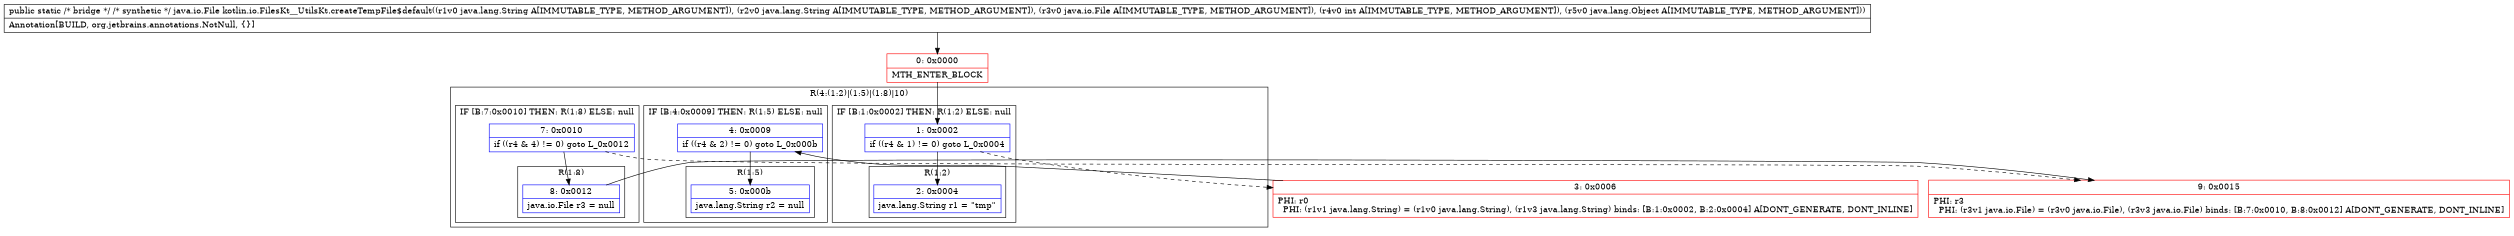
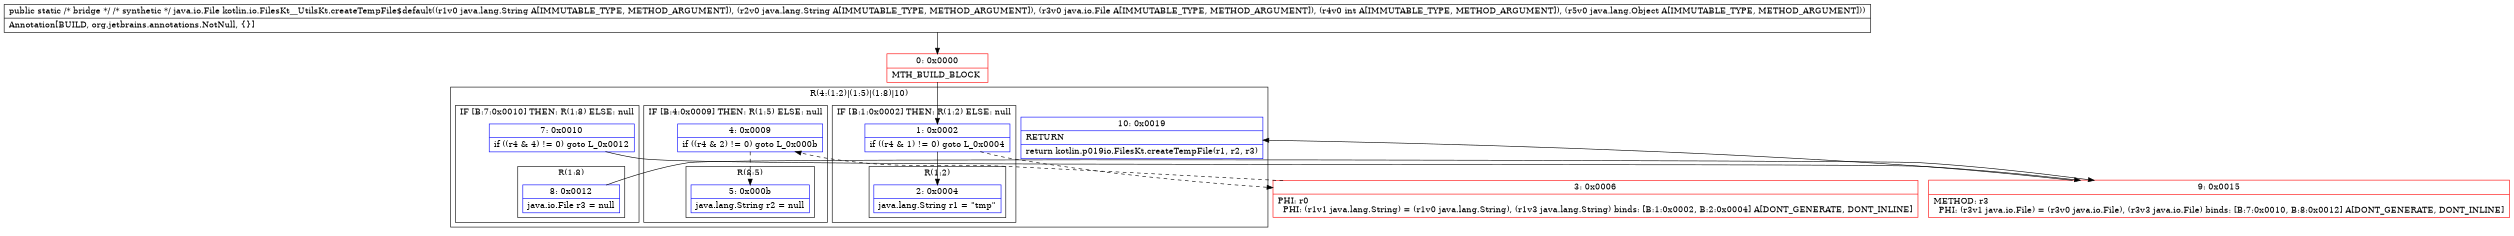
  digraph {
    node [color=blue shape=record]
    n1 [label="{2\:\ 0x0004|java.lang.String r1 = \"tmp\"\l}"]
    n2 [label="{1\:\ 0x0002|if ((r4 & 1) != 0) goto L_0x0004\l}"]
    n3 [label="{5\:\ 0x000b|java.lang.String r2 = null\l}"]
    n4 [label="{4\:\ 0x0009|if ((r4 & 2) != 0) goto L_0x000b\l}"]
    n5 [label="{8\:\ 0x0012|java.io.File r3 = null\l}"]
    n6 [label="{7\:\ 0x0010|if ((r4 & 4) != 0) goto L_0x0012\l}"]
+   n7 [label="{10\:\ 0x0019|RETURN\l|return kotlin.p019io.FilesKt.createTempFile(r1, r2, r3)\l}"]
    n8 [color=red label="{3\:\ 0x0006|PHI: r0 \l  PHI: (r1v1 java.lang.String) = (r1v0 java.lang.String), (r1v3 java.lang.String) binds: [B:1:0x0002, B:2:0x0004] A[DONT_GENERATE, DONT_INLINE]\l}"]
-   n9 [color=red label="{9\:\ 0x0015|PHI: r3 \l  PHI: (r3v1 java.io.File) = (r3v0 java.io.File), (r3v3 java.io.File) binds: [B:7:0x0010, B:8:0x0012] A[DONT_GENERATE, DONT_INLINE]\l}"]
-   n10 [color=red label="{0\:\ 0x0000|MTH_ENTER_BLOCK\l}"]
+   n9 [color=red label="{9\:\ 0x0015|METHOD: r3 \l  PHI: (r3v1 java.io.File) = (r3v0 java.io.File), (r3v3 java.io.File) binds: [B:7:0x0010, B:8:0x0012] A[DONT_GENERATE, DONT_INLINE]\l}"]
+   n10 [color=red label="{0\:\ 0x0000|MTH_BUILD_BLOCK\l}"]
    n11 [label="{public static \/* bridge *\/ \/* synthetic *\/ java.io.File kotlin.io.FilesKt__UtilsKt.createTempFile$default((r1v0 java.lang.String A[IMMUTABLE_TYPE, METHOD_ARGUMENT]), (r2v0 java.lang.String A[IMMUTABLE_TYPE, METHOD_ARGUMENT]), (r3v0 java.io.File A[IMMUTABLE_TYPE, METHOD_ARGUMENT]), (r4v0 int A[IMMUTABLE_TYPE, METHOD_ARGUMENT]), (r5v0 java.lang.Object A[IMMUTABLE_TYPE, METHOD_ARGUMENT]))  | Annotation[BUILD, org.jetbrains.annotations.NotNull, \{\}]\l}" color=""]
    subgraph cluster_1 {
      label="R(4:(1:2)|(1:5)|(1:8)|10)"
+     n7
      subgraph cluster_2 {
        label="IF [B:1:0x0002] THEN: R(1:2) ELSE: null"
        n2
        subgraph cluster_3 {
          label="R(1:2)"
          n1
        }
      }
      subgraph cluster_4 {
        label="IF [B:4:0x0009] THEN: R(1:5) ELSE: null"
        n4
        subgraph cluster_5 {
-         label="R(1:5)"
+         label="R(8:5)"
          n3
        }
      }
      subgraph cluster_6 {
        label="IF [B:7:0x0010] THEN: R(1:8) ELSE: null"
        n6
        subgraph cluster_7 {
          label="R(1:8)"
          n5
        }
      }
    }
    n2 -> n1
    n2 -> n8 [style=dashed]
-   n4 -> n3
+   n4 -> n3 [style=dashed]
    n5 -> n9
-   n6 -> n5
-   n6 -> n9 [style=dashed]
-   n8 -> n4
+   n6 -> n9 [style=solid]
+   n8 -> n4 [style=dashed]
+   n9 -> n7
    n10 -> n2
    n11 -> n10
  }
